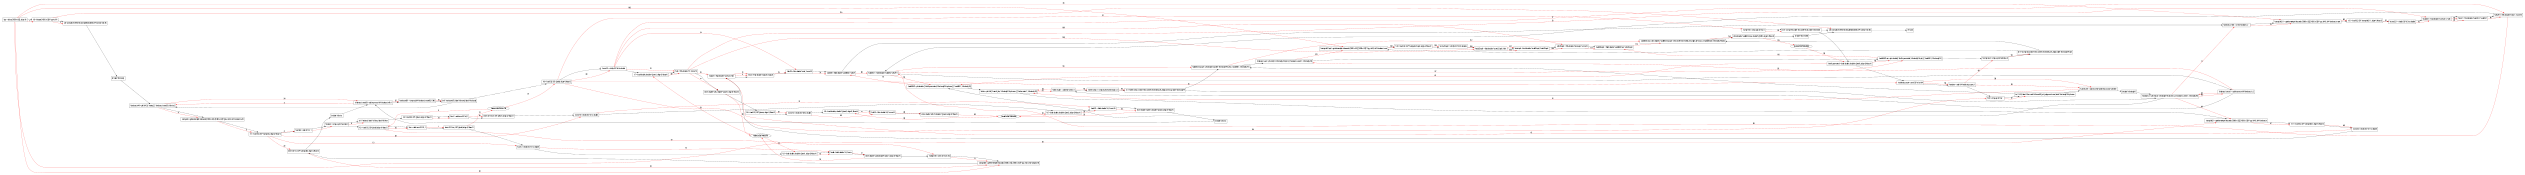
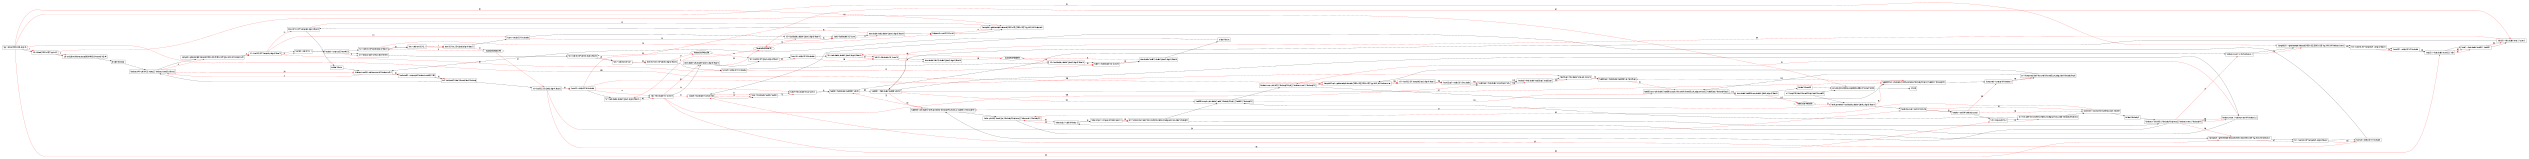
  digraph {
    fontname=Roboto
    rankdir=LR
    node [fontname=Roboto shape=record]
    edge [fontname=Roboto color=red]
    n1 [label="  %yy = alloca [1000 x i32], align 16"]
    n2 [label="  %0 = bitcast [1000 x i32]* %yy to i8*"]
    n3 [label="  %arrayidx6 = getelementptr inbounds [1000 x i32], [1000 x i32]* %yy, i64 0, i64 %idxprom5"]
    n4 [label="  %arrayidx21 = getelementptr inbounds [1000 x i32], [1000 x i32]* %yy, i64 0, i64 %indvars.iv"]
    n5 [label="  %arrayidx21.1 = getelementptr inbounds [1000 x i32], [1000 x i32]* %yy, i64 0, i64 %indvars.iv.next"]
    n6 [label="  %arrayidx21.epil = getelementptr inbounds [1000 x i32], [1000 x i32]* %yy, i64 0, i64 %indvars.iv.unr"]
    n7 [label="  call void @llvm.lifetime.start.p0i8(i64 4000, i8* nonnull %0) #4"]
    n8 [label="  call void @llvm.lifetime.end.p0i8(i64 4000, i8* nonnull %0) #4"]
    n9 [label="  store i32 %1, i32* %arrayidx6, align 4, !tbaa !2"]
    n10 [label="  %11 = load i32, i32* %arrayidx21, align 8, !tbaa !2"]
    n11 [label="  %12 = load i32, i32* %arrayidx21.1, align 4, !tbaa !2"]
    n12 [label="  %13 = load i32, i32* %arrayidx21.epil, align 4, !tbaa !2"]
    n13 [label="  br label %for.body"]
    n14 [label="  ret void"]
    n15 [label="  %indvars.iv49 = phi i64 [ 0, %entry ], [ %indvars.iv.next50, %for.inc ]"]
    n16 [label="  %arrayidx = getelementptr inbounds [1000 x i32], [1000 x i32]* @xx, i64 0, i64 %indvars.iv49"]
    n17 [label="  %indvars.iv.next50 = add nuw nsw i64 %indvars.iv49, 1"]
    n18 [label="  %1 = load i32, i32* %arrayidx, align 4, !tbaa !2"]
    n19 [label="  %exitcond51 = icmp eq i64 %indvars.iv.next50, 1000"]
    n20 [label="  %rem44 = and i32 %1, 1"]
    n21 [label="  %conv = sitofp i32 %1 to double"]
    n22 [label="  %conv10 = sitofp i32 %1 to double"]
    n23 [label="  %tobool = icmp eq i32 %rem44, 0"]
    n24 [label="  %3 = load double, double* @ave1, align 8, !tbaa !6"]
    n25 [label="  %add = fadd double %3, %conv"]
    n26 [label="  br label %for.inc"]
    n27 [label="  %5 = load double, double* @ave2, align 8, !tbaa !6"]
    n28 [label="  %add11 = fadd double %5, %conv10"]
    n29 [label="  br i1 %tobool, label %if.else, label %if.then"]
    n30 [label="  %2 = load i32, i32* @odd, align 4, !tbaa !2"]
    n31 [label="  %4 = load i32, i32* @even, align 4, !tbaa !2"]
    n32 [label="  %inc = add nsw i32 %2, 1"]
    n33 [label="  %idxprom5 = sext i32 %2 to i64"]
    n34 [label="  %inc7 = add nsw i32 %4, 1"]
    n35 [label="  store i32 %inc, i32* @odd, align 4, !tbaa !2"]
    Node0x55d7f483c798 [shape=""]
    n37 [label="  %6 = load i32, i32* @odd, align 4, !tbaa !2"]
    n38 [label="  store double %add, double* @ave1, align 8, !tbaa !6"]
    Node0x55d7f483d7f8 [shape=""]
    n40 [label="  %7 = load double, double* @ave1, align 8, !tbaa !6"]
    n41 [label="  store i32 %inc7, i32* @even, align 4, !tbaa !2"]
+   Node0x55d7f483cd08 [shape=""]
    n43 [label="  %8 = load i32, i32* @even, align 4, !tbaa !2"]
    n44 [label="  store double %add11, double* @ave2, align 8, !tbaa !6"]
    n45 [label="  br label %for.inc"]
    Node0x55d7f483d898 [shape=""]
    n47 [label="  %9 = load double, double* @ave2, align 8, !tbaa !6"]
    n48 [label="  br i1 %exitcond51, label %for.end, label %for.body"]
    n49 [label="  %conv13 = sitofp i32 %6 to double"]
-   n50 [label="  %cmp1745 = icmp sgt i32 %6, 0"]
    n51 [label="  %wide.trip.count = zext i32 %6 to i64"]
    n52 [label="  %10 = icmp eq i32 %6, 1"]
    n53 [label="  %div = fdiv double %7, %conv13"]
    n54 [label="  %div29 = fdiv double %mul, %conv13"]
    n55 [label="  %div29.1 = fdiv double %mul.1, %conv13"]
    n56 [label="  %div29.epil = fdiv double %mul.epil, %conv13"]
    n57 [label="br i1 %cmp1745, label %for.and19.lr.ph, label %for.end33"]
    n58 [label="  %xtraiter = and i64 %wide.trip.count, 1"]
    n59 [label="  %unroll_iter = sub nsw i64 %wide.trip.count, %xtraiter"]
    n60 [label="  br i1 %10, label %for.cond16.for.end33_crit_edge.unr-lcssa, label %for.body19.lr.ph.new"]
    n61 [label="  store double %div, double* @ave1, align 8, !tbaa !6"]
    n62 [label="  %sub23 = fsub double %conv22, %div"]
    n63 [label="  %sub23.1 = fsub double %conv22.1, %div"]
    n64 [label="  %sub23.epil = fsub double %conv22.epil, %div"]
    n65 [label="  %add30 = fadd double %add3047, %div29"]
    n66 [label="  %add30.1 = fadd double %add30, %div29.1"]
    n67 [label="  %add30.epil = fadd double %add3047.unr, %div29.epil"]
    n68 [label="  %mul = fmul double %sub23, %sub23"]
    n69 [label="  %mul.1 = fmul double %sub23.1, %sub23.1"]
    n70 [label="  %mul.epil = fmul double %sub23.epil, %sub23.epil"]
    n71 [label="  %conv14 = sitofp i32 %8 to double"]
    n72 [label="  %div15 = fdiv double %9, %conv14"]
    n73 [label="  store double %div15, double* @ave2, align 8, !tbaa !6"]
    n74 [label="  %totfc.promoted = load double, double* @totfc, align 8, !tbaa !6"]
    n75 [label="  %add3047 = phi double [ %totfc.promoted, %for.body19.lr.ph.new ], [ %add30.1, %for.body19 ]"]
    n76 [label="  %add3047.unr = phi double [ %totfc.promoted, %for.body19.lr.ph ], [ %add30.1, %for.body19 ]"]
    n77 [label="  %niter = phi i64 [ %unroll_iter, %for.body19.lr.ph.new ], [ %niter.nsub.1, %for.body19 ]"]
    n78 [label="  %lcmp.mod = icmp eq i64 %xtraiter, 0"]
    n79 [label="  br label %for.body19"]
    n80 [label="  br i1 %lcmp.mod, label %for.cond16.for.end33_crit_edge, label %for.body19.epil"]
    n81 [label="  %add30.lcssa.ph = phi double [ undef, %for.body19.lr.ph ], [ %add30.1, %for.body19 ]"]
    n82 [label="  %indvars.iv.unr = phi i64 [ 0, %for.body19.lr.ph ], [ %indvars.iv.next.1, %for.body19 ]"]
    n83 [label="  %add30.lcssa = phi double [ %add30.lcssa.ph, %for.cond16.for.end33_crit_edge.unr-lcssa ], [ %add30.epil, %for.body19.epil ]"]
    n84 [label="  %indvars.iv = phi i64 [ 0, %for.body19.lr.ph.new ], [ %indvars.iv.next.1, %for.body19 ]"]
    n85 [label="  %niter.nsub.1 = add i64 %niter, -2"]
    n86 [label="  %indvars.iv.next = or i64 %indvars.iv, 1"]
    n87 [label="  %indvars.iv.next.1 = add nuw nsw i64 %indvars.iv, 2"]
    n88 [label="  %niter.ncmp.1 = icmp eq i64 %niter.nsub.1, 0"]
    n89 [label="  %conv22 = sitofp i32 %11 to double"]
    n90 [label="  %conv22.1 = sitofp i32 %12 to double"]
    n91 [label="  br i1 %niter.ncmp.1, label %for.cond16.for.end33_crit_edge.unr-lcssa, label %for.body19"]
    n92 [label="  store double %add30.lcssa, double* @totfc, align 8, !tbaa !6"]
    n93 [label="  %conv22.epil = sitofp i32 %13 to double"]
    n94 [label="  br label %for.end33"]
    Node0x55d7f483d938 [shape=""]
    n1 -> n2 [color=""]
    n1 -> n2 [label=1]
    n1 -> n3 [label=20]
    n1 -> n4 [label=65]
    n1 -> n5 [label=78]
    n1 -> n6 [label=100]
    n2 -> n7 [color=""]
    n2 -> n7 [label=2]
    n2 -> n8 [label=116]
    n3 -> n9 [color=""]
    n4 -> n10 [color=""]
    n4 -> n10 [label=67]
    n5 -> n11 [color=""]
    n5 -> n11 [label=80]
    n6 -> n12 [color=""]
    n6 -> n12 [label=102]
    n7 -> n13 [color=""]
    n8 -> n14 [color=""]
    n9 -> n3 [label=23]
    n9 -> n26 [color=""]
    n10 -> n89 [color=""]
    n10 -> n89 [label=68]
    n11 -> n90 [color=""]
    n11 -> n90 [label=81]
    n12 -> n93 [color=""]
    n12 -> n93 [label=103]
    n13 -> n15 [color=""]
    n15 -> n16 [color=""]
    n15 -> n16 [label=4]
    n15 -> n17 [label=34]
    n16 -> n18 [color=""]
    n16 -> n18 [label=5]
    n17 -> n15 [label=3]
    n17 -> n19 [color=""]
    n17 -> n19 [label=35]
    n18 -> n9 [label=22]
    n18 -> n20 [color=""]
    n18 -> n20 [label=6]
    n18 -> n21 [label=13]
    n18 -> n22 [label=28]
    n19 -> n48 [color=""]
    n19 -> n48 [label=36]
    n20 -> n23 [color=""]
    n20 -> n23 [label=7]
    n21 -> n24 [color=""]
    n21 -> n25 [label=16]
    n22 -> n27 [color=""]
    n22 -> n28 [label=31]
    n23 -> n29 [color=""]
    n23 -> n29 [label=8]
    n23 -> n30 [color=""]
    n24 -> n25 [color=""]
    n24 -> n25 [label=15]
    n25 -> n38 [color=""]
    n25 -> n38 [label=17]
    n26 -> n17 [color=""]
    n27 -> n28 [color=""]
    n27 -> n28 [label=30]
    n28 -> n44 [color=""]
    n28 -> n44 [label=32]
    n29 -> n31 [color=""]
    n30 -> n32 [color=""]
    n30 -> n32 [label=10]
    n30 -> n33 [label=19]
    n31 -> n34 [color=""]
    n31 -> n34 [label=25]
    n32 -> n35 [color=""]
    n32 -> n35 [label=11]
    n33 -> n3 [color=""]
    n33 -> n3 [label=21]
    n34 -> n41 [color=""]
    n34 -> n41 [label=26]
    n35 -> n21 [color=""]
    n35 -> Node0x55d7f483c798 [label=12]
    Node0x55d7f483c798 -> n30 [label=9]
    Node0x55d7f483c798 -> n37 [label=37]
    n37 -> n49 [color=""]
    n37 -> n49 [label=38]
-   n37 -> n50 [label=51]
    n37 -> n51 [label=54]
    n37 -> n52 [label=56]
    n38 -> n33 [color=""]
    n38 -> Node0x55d7f483d7f8 [label=18]
    Node0x55d7f483d7f8 -> n24 [label=14]
    Node0x55d7f483d7f8 -> n40 [label=39]
    n40 -> n53 [color=""]
    n40 -> n53 [label=40]
    n41 -> n22 [color=""]
+   n41 -> Node0x55d7f483cd08 [label=27]
+   Node0x55d7f483cd08 -> n31 [label=24]
+   Node0x55d7f483cd08 -> n43 [label=44]
    n43 -> n71 [color=""]
    n43 -> n71 [label=45]
    n44 -> n45 [color=""]
    n44 -> Node0x55d7f483d898 [label=33]
    n45 -> n17 [color=""]
    Node0x55d7f483d898 -> n27 [label=29]
    Node0x55d7f483d898 -> n47 [label=46]
    n47 -> n72 [color=""]
    n47 -> n72 [label=47]
    n48 -> n15 [color=""]
    n48 -> n37 [color=""]
    n49 -> n40 [color=""]
    n49 -> n53 [label=41]
    n49 -> n54 [label=74]
    n49 -> n55 [label=87]
    n49 -> n56 [label=109]
-   n50 -> n57 [color=""]
-   n50 -> n57 [label=52]
    n51 -> n58 [color=""]
    n51 -> n58 [label=55]
    n51 -> n59 [label=58]
    n52 -> n60 [color=""]
    n52 -> n60 [label=57]
    n53 -> n61 [color=""]
    n53 -> n61 [label=42]
    n53 -> n62 [label=70]
    n53 -> n63 [label=83]
    n53 -> n64 [label=105]
    n54 -> n65 [color=""]
    n54 -> n65 [label=76]
    n55 -> n66 [color=""]
    n55 -> n66 [label=89]
    n56 -> n67 [color=""]
    n56 -> n67 [label=111]
    n57 -> n8 [color=""]
    n57 -> n74 [color=""]
    n58 -> n52 [color=""]
    n58 -> n59 [label=59]
    n58 -> n78 [label=98]
    n59 -> n77 [label=63]
    n59 -> n79 [color=""]
    n60 -> n59 [color=""]
    n60 -> n81 [color=""]
    n61 -> Node0x55d7f483d7f8 [label=43]
    n61 -> n43 [color=""]
    n62 -> n68 [color=""]
    n62 -> n68 [label=71]
    n62 -> n68 [label=72]
    n63 -> n69 [color=""]
    n63 -> n69 [label=84]
    n63 -> n69 [label=85]
    n64 -> n70 [color=""]
    n64 -> n70 [label=106]
    n64 -> n70 [label=107]
    n65 -> n66 [label=88]
    n65 -> n86 [color=""]
    n66 -> n75 [label=62]
    n66 -> n76 [label=97]
    n66 -> n81 [label=94]
    n66 -> n87 [color=""]
    n67 -> n83 [label=113]
    n68 -> n54 [color=""]
    n68 -> n54 [label=73]
    n69 -> n55 [color=""]
    n69 -> n55 [label=86]
    n70 -> n56 [color=""]
    n70 -> n56 [label=108]
    n71 -> n47 [color=""]
    n71 -> n72 [label=48]
    n72 -> n73 [color=""]
    n72 -> n73 [label=49]
    n73 -> Node0x55d7f483d898 [label=50]
    n74 -> n51 [color=""]
    n74 -> n75 [label=61]
    n74 -> n76 [label=96]
    n75 -> n65 [label=75]
    n75 -> n77 [color=""]
    n76 -> n67 [label=110]
    n76 -> n78 [color=""]
    n77 -> n4 [color=""]
    n77 -> n85 [label=91]
    n78 -> n80 [color=""]
    n78 -> n80 [label=99]
    n79 -> n84 [color=""]
    n80 -> n6 [color=""]
    n80 -> n83 [color=""]
    n81 -> n82 [color=""]
    n81 -> n83 [label=112]
    n82 -> n6 [label=101]
    n82 -> n76 [color=""]
    n83 -> n92 [color=""]
    n83 -> n92 [label=114]
    n84 -> n4 [label=66]
    n84 -> n75 [color=""]
    n84 -> n86 [label=77]
    n84 -> n87 [label=90]
    n85 -> n77 [label=64]
    n85 -> n88 [color=""]
    n85 -> n88 [label=92]
    n86 -> n5 [color=""]
    n86 -> n5 [label=79]
    n87 -> n82 [label=95]
    n87 -> n84 [label=60]
    n87 -> n85 [color=""]
    n88 -> n91 [color=""]
    n88 -> n91 [label=93]
    n89 -> n62 [color=""]
    n89 -> n62 [label=69]
    n90 -> n63 [color=""]
    n90 -> n63 [label=82]
    n91 -> n81 [color=""]
    n91 -> n84 [color=""]
    n92 -> n94 [color=""]
    n92 -> Node0x55d7f483d938 [label=115]
    n93 -> n64 [color=""]
    n93 -> n64 [label=104]
    n94 -> n8 [color=""]
    Node0x55d7f483d938 -> n74 [label=53]
  }
